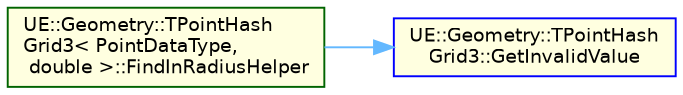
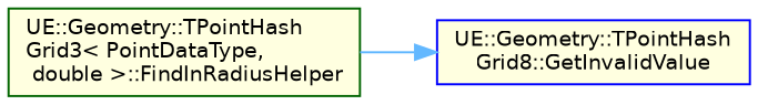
  digraph {
    rankdir=RL
    node [fillcolor=lightyellow fontname=Helvetica fontsize=10 shape=box style=filled]
-   n1 [color=blue fontcolor=black height=0.2 label="UE::Geometry::TPointHash\lGrid3::GetInvalidValue" width=0.4]
+   n1 [color=blue fontcolor=black height=0.2 label="UE::Geometry::TPointHash\lGrid8::GetInvalidValue" width=0.4]
    n2 [color=darkgreen height=0.2 label="UE::Geometry::TPointHash\lGrid3\< PointDataType,\l double \>::FindInRadiusHelper" width=0.4]
    n1 -> n2 [color=steelblue1 dir=back fontname=Helvetica fontsize=10 labelfontname=Helvetica labelfontsize=10 style=solid]
  }
